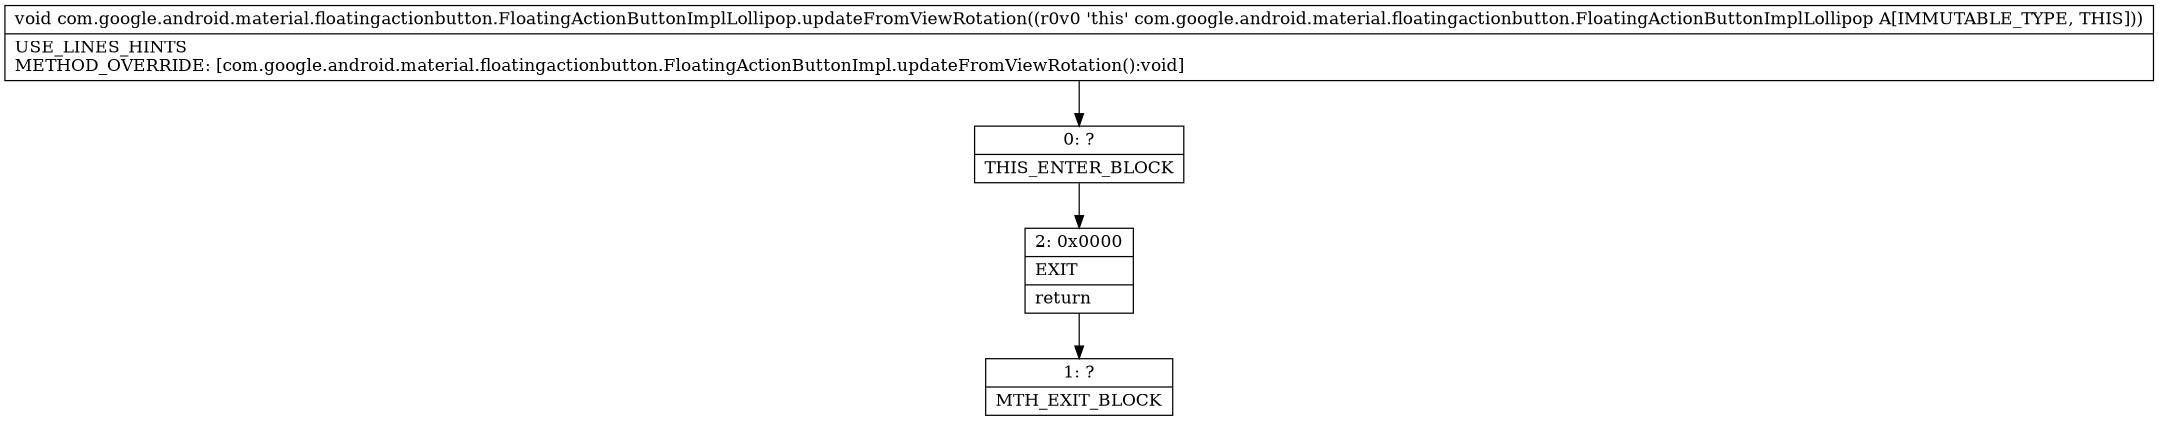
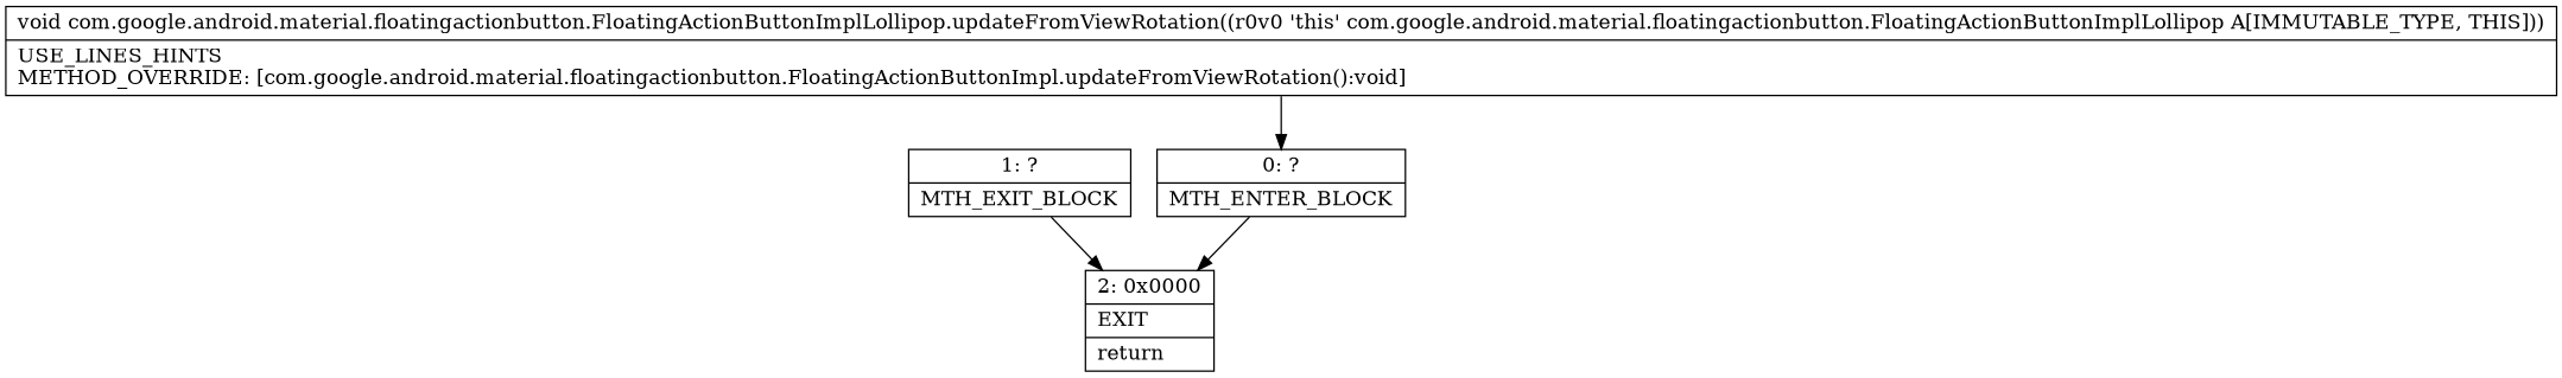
  digraph {
    node [shape=record]
-   n1 [label="{0\:\ ?|THIS_ENTER_BLOCK\l}"]
+   n1 [label="{0\:\ ?|MTH_ENTER_BLOCK\l}"]
    n2 [label="{2\:\ 0x0000|EXIT\l|return\l}"]
    n3 [label="{1\:\ ?|MTH_EXIT_BLOCK\l}"]
    n4 [label="{void com.google.android.material.floatingactionbutton.FloatingActionButtonImplLollipop.updateFromViewRotation((r0v0 'this' com.google.android.material.floatingactionbutton.FloatingActionButtonImplLollipop A[IMMUTABLE_TYPE, THIS]))  | USE_LINES_HINTS\lMETHOD_OVERRIDE: [com.google.android.material.floatingactionbutton.FloatingActionButtonImpl.updateFromViewRotation():void]\l}"]
    n1 -> n2
-   n2 -> n3
+   n3 -> n2
    n4 -> n1
  }
